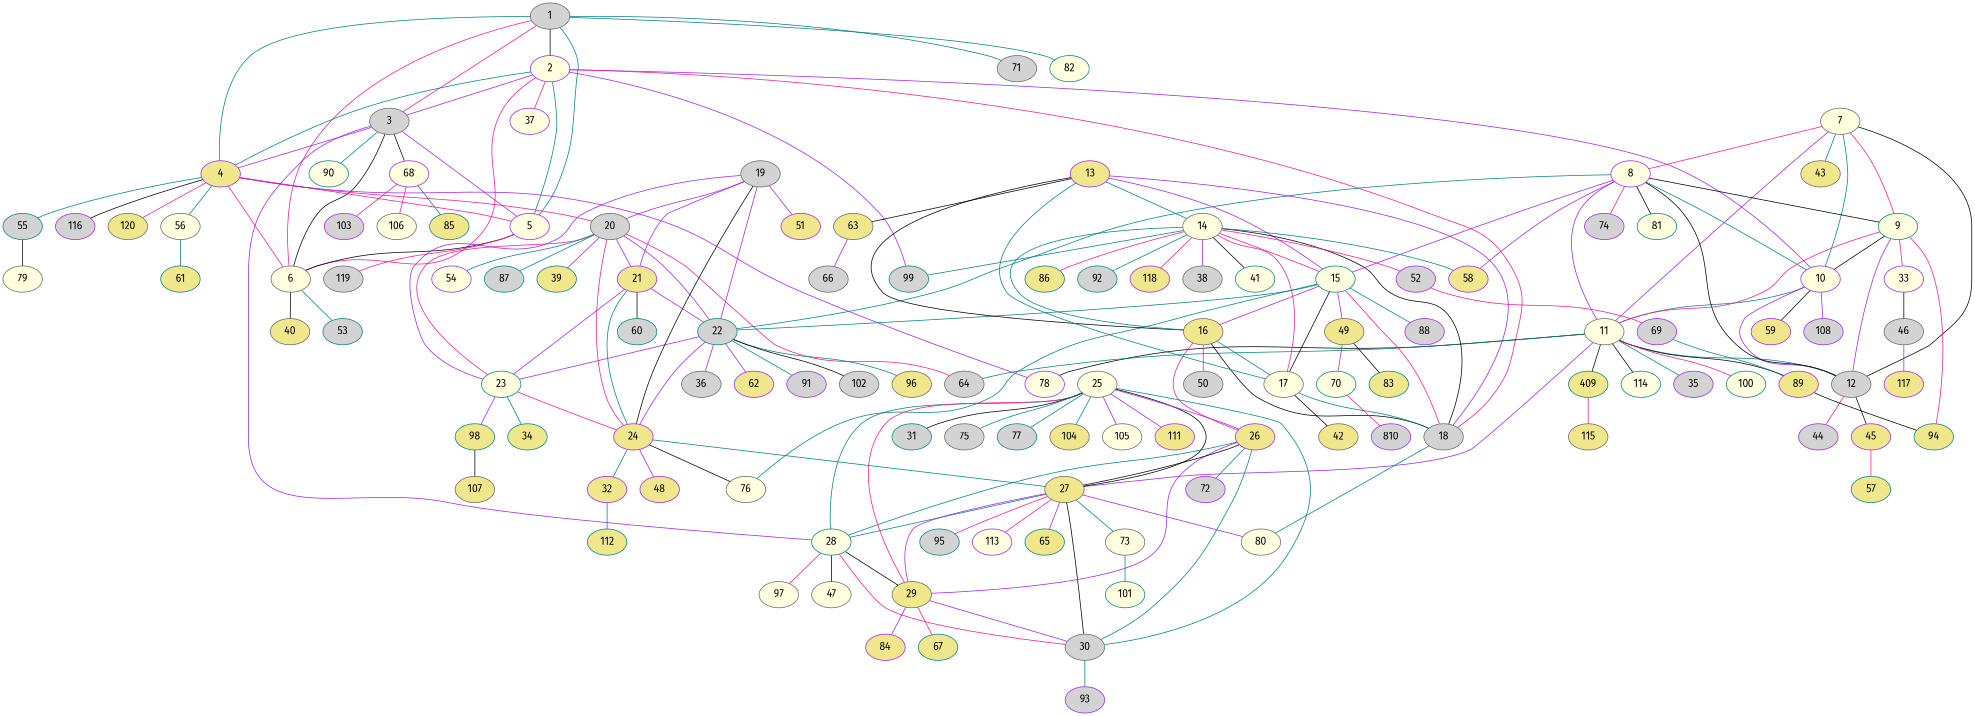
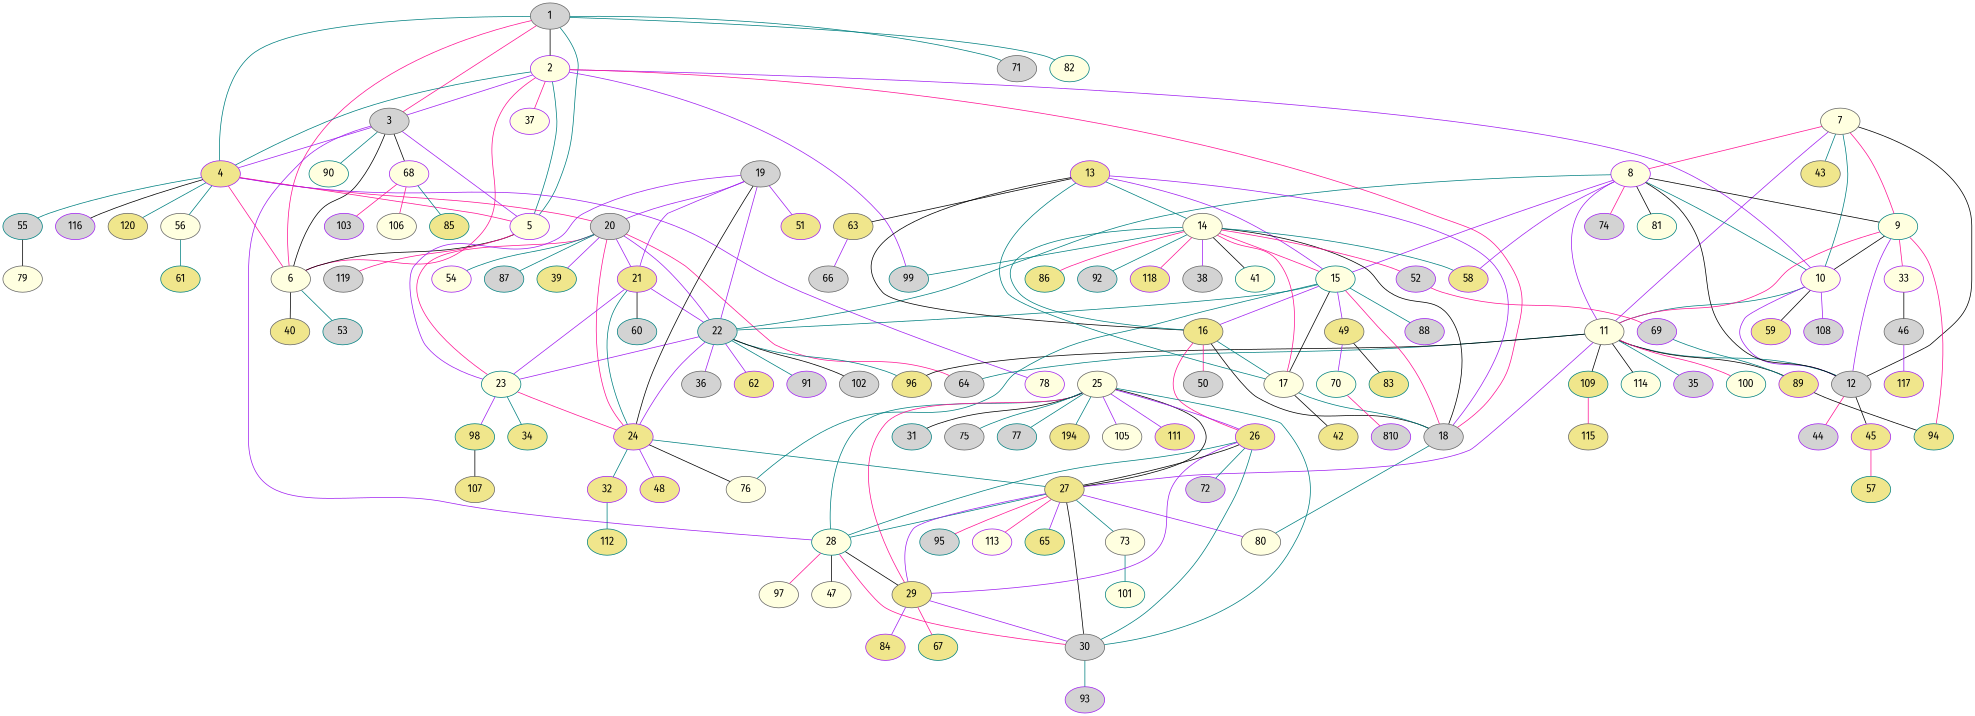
  graph {
    fontname="Fira Sans"
    node [color=gray40 fillcolor=khaki fontname="Fira Sans" style=filled]
    edge [color=teal fontname="Fira Sans"]
    1 [fillcolor=lightgrey]
    2 [color=purple fillcolor=lightyellow]
    3 [fillcolor=lightgrey]
    4 [color=purple]
    5 [color=purple fillcolor=lightyellow]
    6 [fillcolor=lightyellow]
    71 [fillcolor=lightgrey]
    82 [color=teal fillcolor=lightyellow]
    10 [color=purple fillcolor=lightyellow]
    18 [fillcolor=lightgrey]
    37 [color=purple fillcolor=lightyellow]
    99 [color=teal fillcolor=lightgrey]
    28 [color=teal fillcolor=lightyellow]
    68 [color=purple fillcolor=lightyellow]
    90 [color=teal fillcolor=lightyellow]
    20 [fillcolor=lightgrey]
    55 [color=teal fillcolor=lightgrey]
    56 [fillcolor=lightyellow]
    78 [color=purple fillcolor=lightyellow]
    116 [color=purple fillcolor=lightgrey]
    120
    119 [fillcolor=lightgrey]
    40
    53 [color=teal fillcolor=lightgrey]
    11 [fillcolor=lightyellow]
    12 [fillcolor=lightgrey]
    59 [color=purple]
    108 [color=purple fillcolor=lightgrey]
    80 [fillcolor=lightyellow]
    29
    30 [fillcolor=lightgrey]
    47 [fillcolor=lightyellow]
    97 [fillcolor=lightyellow]
    85 [color=teal]
    103 [color=purple fillcolor=lightgrey]
    106 [fillcolor=lightyellow]
    22 [color=teal fillcolor=lightgrey]
    64 [fillcolor=lightgrey]
    21 [color=purple]
    23 [color=teal fillcolor=lightyellow]
    24 [color=purple]
    39 [color=teal]
    54 [color=purple fillcolor=lightyellow]
    87 [color=teal fillcolor=lightgrey]
    79 [fillcolor=lightyellow]
    61 [color=teal]
    7 [fillcolor=lightyellow]
    8 [color=purple fillcolor=lightyellow]
    9 [color=teal fillcolor=lightyellow]
    43
    15 [color=teal fillcolor=lightyellow]
    58 [color=purple]
    74 [color=purple fillcolor=lightgrey]
    81 [color=teal fillcolor=lightyellow]
    33 [color=purple fillcolor=lightyellow]
    94 [color=teal]
    27
    35 [color=purple fillcolor=lightgrey]
    89 [color=purple]
    100 [color=teal fillcolor=lightyellow]
-   109 [color=teal label=409]
+   109 [color=teal]
    114 [color=teal fillcolor=lightyellow]
    44 [color=purple fillcolor=lightgrey]
    45 [color=purple]
    16
    17 [fillcolor=lightyellow]
    49
    76 [fillcolor=lightyellow]
    88 [color=purple fillcolor=lightgrey]
    36 [fillcolor=lightgrey]
    62 [color=purple]
    91 [color=purple fillcolor=lightgrey]
    96
    102 [fillcolor=lightgrey]
    46 [fillcolor=lightgrey]
    65 [color=teal]
    73 [fillcolor=lightyellow]
    95 [color=teal fillcolor=lightgrey]
    113 [color=purple fillcolor=lightyellow]
    115
    57 [color=teal]
    13 [color=purple]
    14 [fillcolor=lightyellow]
    63
    38 [fillcolor=lightgrey]
    41 [color=teal fillcolor=lightyellow]
    52 [color=purple fillcolor=lightgrey]
    86 [color=teal]
    92 [color=teal fillcolor=lightgrey]
    118 [color=purple]
    26 [color=purple]
    50 [fillcolor=lightgrey]
    42
    66 [fillcolor=lightgrey]
    69 [color=purple fillcolor=lightgrey]
    70 [color=teal fillcolor=lightyellow]
    83 [color=teal]
    72 [color=purple fillcolor=lightgrey]
    19 [fillcolor=lightgrey]
    51 [color=purple]
    60 [color=teal fillcolor=lightgrey]
    34 [color=teal]
    98 [color=teal]
    32 [color=purple]
    48 [color=purple]
    107
    112 [color=teal]
    25 [fillcolor=lightyellow]
    31 [color=teal fillcolor=lightgrey]
    75 [fillcolor=lightgrey]
    77 [color=teal fillcolor=lightgrey]
-   104
+   104 [label=194]
    105 [fillcolor=lightyellow]
    111 [color=purple]
    67 [color=teal]
    84 [color=purple]
    93 [color=purple fillcolor=lightgrey]
    101 [color=teal fillcolor=lightyellow]
    117 [color=purple]
    n120 [color=purple fillcolor=lightgrey label=810]
    1 -- 2 [color=black]
    1 -- 3 [color=deeppink]
    1 -- 4
    1 -- 5
    1 -- 6 [color=deeppink]
    1 -- 71
    1 -- 82
    2 -- 3 [color=purple]
    2 -- 4
    2 -- 5
    2 -- 6 [color=deeppink]
    2 -- 10 [color=purple]
    2 -- 18 [color=deeppink]
    2 -- 37 [color=deeppink]
    2 -- 99 [color=purple]
    3 -- 4 [color=purple]
    3 -- 5 [color=purple]
    3 -- 6 [color=black]
    3 -- 28 [color=purple]
    3 -- 68 [color=black]
    3 -- 90
    4 -- 5 [color=deeppink]
    4 -- 6 [color=deeppink]
    4 -- 20 [color=deeppink]
    4 -- 55
    4 -- 56
    4 -- 78 [color=purple]
    4 -- 116 [color=black]
-   4 -- 120 [color=deeppink]
+   4 -- 120
    5 -- 6 [color=black]
    5 -- 119 [color=deeppink]
    6 -- 40 [color=black]
    6 -- 53
    10 -- 11
    10 -- 12 [color=purple]
    10 -- 59 [color=black]
    10 -- 108 [color=purple]
    18 -- 80
    28 -- 29 [color=black]
    28 -- 30 [color=deeppink]
    28 -- 47 [color=black]
    28 -- 97 [color=deeppink]
    68 -- 85
    68 -- 103 [color=deeppink]
    68 -- 106 [color=deeppink]
    20 -- 22 [color=purple]
    20 -- 64 [color=deeppink]
    20 -- 21 [color=purple]
    20 -- 23 [color=deeppink]
    20 -- 24 [color=deeppink]
    20 -- 39 [color=purple]
    20 -- 54
    20 -- 87
    55 -- 79 [color=black]
    56 -- 61
-   11 -- 78 [color=black]
+   11 -- 96 [color=black]
    11 -- 12
    11 -- 64
    11 -- 27 [color=purple]
    11 -- 35
    11 -- 89 [color=black]
    11 -- 100 [color=deeppink]
    11 -- 109 [color=black]
    11 -- 114 [color=black]
    12 -- 44 [color=deeppink]
    12 -- 45 [color=black]
    29 -- 30 [color=purple]
    29 -- 67 [color=deeppink]
    29 -- 84 [color=purple]
    30 -- 93
    22 -- 23 [color=purple]
    22 -- 24 [color=purple]
    22 -- 36 [color=purple]
    22 -- 62 [color=purple]
    22 -- 91
    22 -- 96
    22 -- 102 [color=black]
    21 -- 22 [color=purple]
    21 -- 23 [color=purple]
    21 -- 24
    21 -- 60 [color=black]
    23 -- 24 [color=deeppink]
    23 -- 34
    23 -- 98 [color=purple]
    24 -- 27
    24 -- 76 [color=black]
    24 -- 32
    24 -- 48 [color=purple]
    7 -- 10
    7 -- 11 [color=purple]
    7 -- 12 [color=black]
    7 -- 8 [color=deeppink]
    7 -- 9 [color=deeppink]
    7 -- 43
    8 -- 10
    8 -- 11 [color=purple]
    8 -- 12 [color=black]
    8 -- 22
    8 -- 9 [color=black]
    8 -- 15 [color=purple]
    8 -- 58 [color=purple]
    8 -- 74 [color=deeppink]
    8 -- 81 [color=black]
    9 -- 10 [color=black]
    9 -- 11 [color=deeppink]
    9 -- 12 [color=purple]
    9 -- 33 [color=deeppink]
    9 -- 94 [color=deeppink]
    15 -- 18 [color=deeppink]
    15 -- 22
    15 -- 16 [color=purple]
    15 -- 17 [color=black]
    15 -- 49 [color=purple]
    15 -- 76
    15 -- 88
    33 -- 46 [color=black]
    27 -- 28
    27 -- 80 [color=purple]
    27 -- 29 [color=purple]
    27 -- 30 [color=black]
    27 -- 65 [color=purple]
    27 -- 73
    27 -- 95 [color=deeppink]
    27 -- 113 [color=deeppink]
    89 -- 94 [color=black]
    109 -- 115 [color=deeppink]
    45 -- 57 [color=deeppink]
    16 -- 18 [color=black]
    16 -- 17
    16 -- 26 [color=deeppink]
    16 -- 50 [color=deeppink]
    17 -- 18
    17 -- 42 [color=black]
    49 -- 70 [color=purple]
    49 -- 83 [color=black]
    46 -- 117 [color=purple]
    73 -- 101
    13 -- 18 [color=purple]
    13 -- 15 [color=purple]
    13 -- 16 [color=black]
    13 -- 17
    13 -- 14
    13 -- 63 [color=black]
    14 -- 18 [color=black]
    14 -- 99
    14 -- 15 [color=deeppink]
    14 -- 58
    14 -- 16
    14 -- 17 [color=deeppink]
    14 -- 38 [color=purple]
    14 -- 41 [color=black]
    14 -- 52 [color=deeppink]
    14 -- 86 [color=deeppink]
    14 -- 92
    14 -- 118 [color=deeppink]
    63 -- 66 [color=purple]
    52 -- 69 [color=deeppink]
    26 -- 28
    26 -- 29 [color=purple]
    26 -- 30
    26 -- 27 [color=black]
    26 -- 72
    69 -- 89
    70 -- n120 [color=deeppink]
    19 -- 20 [color=purple]
    19 -- 22 [color=purple]
    19 -- 21 [color=purple]
    19 -- 23 [color=purple]
    19 -- 24 [color=black]
    19 -- 51 [color=purple]
    98 -- 107 [color=black]
    32 -- 112
    25 -- 28
    25 -- 29 [color=deeppink]
    25 -- 30
    25 -- 27 [color=black]
    25 -- 26 [color=purple]
    25 -- 31 [color=black]
    25 -- 75
    25 -- 77
    25 -- 104
    25 -- 105 [color=purple]
    25 -- 111 [color=purple]
  }
